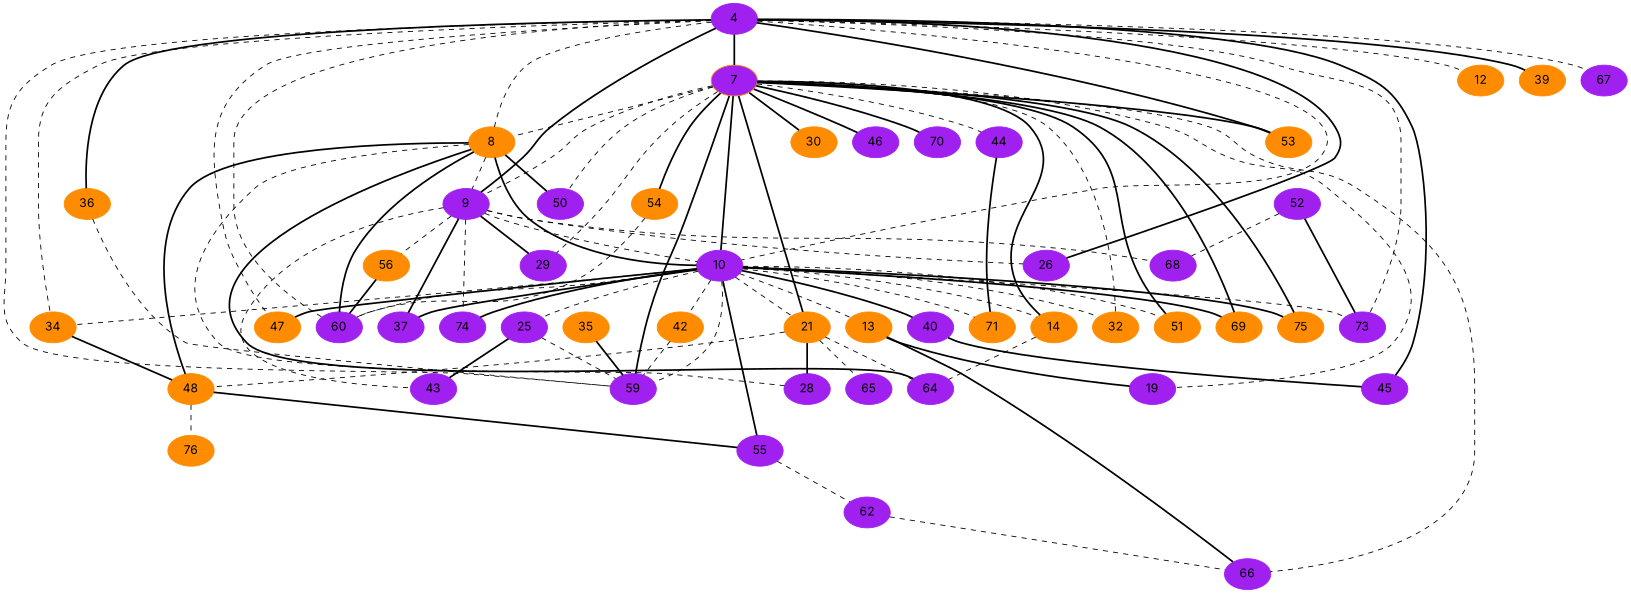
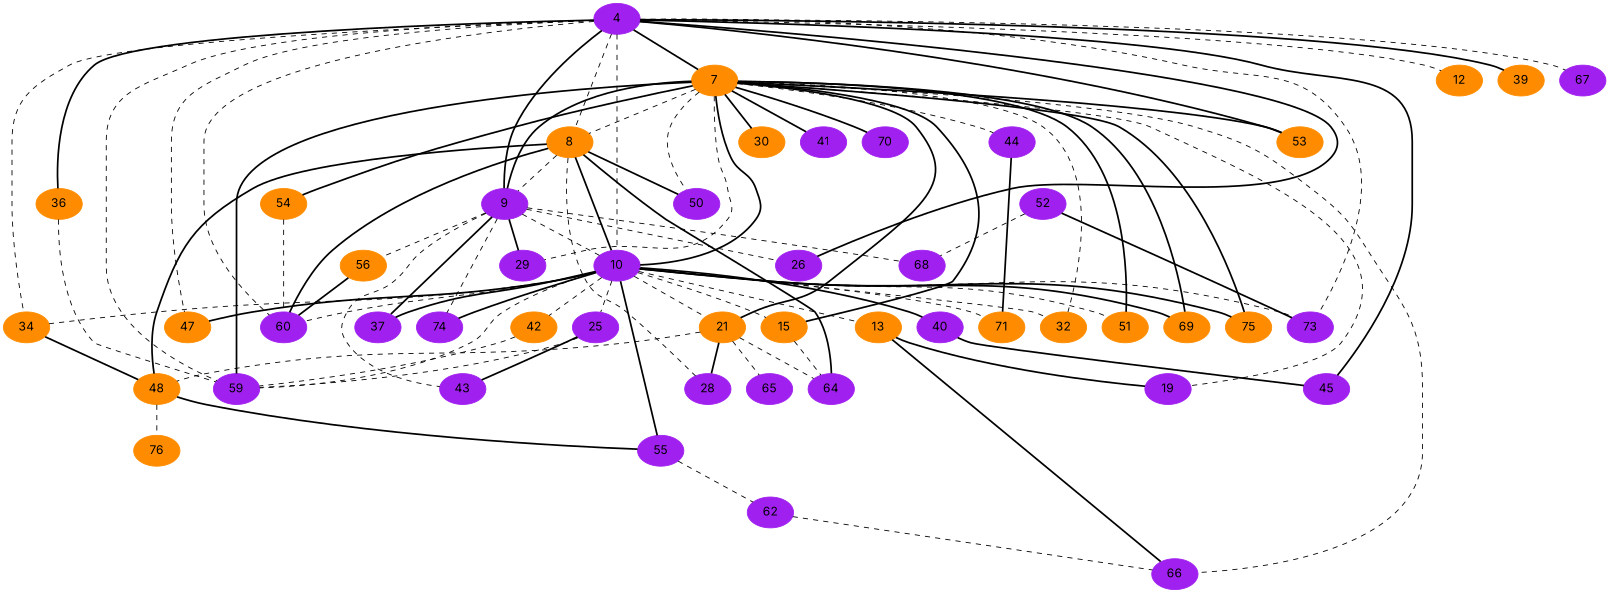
  graph {
    fontname=Inter
    node [color=purple fontname=Inter style=filled]
    edge [fontname=Inter style=dashed]
    4 [super="+2"]
-   7 [color=darkorange super="+5" fillcolor=purple]
+   7 [color=darkorange super="+5"]
    8 [color=darkorange super="+3"]
    9 [super="+1"]
    10 [super="+6"]
    12 [color=darkorange]
    26
    34 [color=darkorange]
    36 [color=darkorange]
    39 [color=darkorange]
    45
    47 [color=darkorange]
    53 [color=darkorange]
    59 [super="+31+57"]
    60 [super="+22"]
    67
    73 [super="+63"]
-   14 [color=darkorange]
+   14 [color=darkorange label=15]
    19
    21 [color=darkorange super="+20+15"]
    29
    30 [color=darkorange]
    32 [color=darkorange super="+23"]
-   41 [label=46]
+   41
    44
    50 [super="+49"]
    51 [color=darkorange super="+16"]
    54 [color=darkorange]
    66 [super="+61"]
    69 [color=darkorange]
    70 [super="+18"]
    75 [color=darkorange]
    28
    48 [color=darkorange super="+46"]
    64 [super="+27+58"]
    37
    43
    56 [color=darkorange]
    68
    74
    13 [color=darkorange]
    25 [super="+24"]
    40
    42 [color=darkorange]
    55
    71 [color=darkorange]
    65
    52
    76 [color=darkorange]
    62
-   35 [color=darkorange]
    4 -- 7 [style=bold weight=4]
    4 -- 8 [weight=4]
    4 -- 9 [style=bold weight=4]
    4 -- 10 [weight=4]
    4 -- 12
    4 -- 26 [style=bold]
    4 -- 34
    4 -- 36 [style=bold]
    4 -- 39 [style=bold weight=2]
    4 -- 45 [style=bold]
    4 -- 47
    4 -- 53 [style=bold]
    4 -- 59
    4 -- 60
    4 -- 67 [weight=2]
    4 -- 73
    7 -- 8 [weight=4]
-   7 -- 9 [weight=4]
+   7 -- 9 [style=bold weight=4]
    7 -- 10 [style=bold weight=4]
    7 -- 53 [style=bold]
    7 -- 59 [style=bold weight=5]
    7 -- 14 [style=bold]
    7 -- 19
    7 -- 21 [style=bold weight=3]
    7 -- 29
    7 -- 30 [style=bold]
    7 -- 32 [weight=2]
    7 -- 41 [style=bold]
    7 -- 44 [weight=2]
    7 -- 50 [weight=2]
    7 -- 51 [style=bold]
    7 -- 54 [style=bold]
    7 -- 66 [weight=2]
    7 -- 69 [style=bold]
    7 -- 70 [style=bold weight=3]
    7 -- 75 [style=bold]
    8 -- 9 [weight=4]
    8 -- 10 [style=bold weight=4]
    8 -- 60 [style=bold]
    8 -- 50 [style=bold]
    8 -- 28
    8 -- 48 [style=bold]
    8 -- 64 [style=bold]
    9 -- 10 [weight=4]
    9 -- 26
    9 -- 29 [style=bold]
    9 -- 37 [style=bold]
    9 -- 43
    9 -- 56
    9 -- 68
    9 -- 74
    10 -- 34
    10 -- 47 [style=bold]
    10 -- 59
    10 -- 60
    10 -- 73
    10 -- 14
    10 -- 21
    10 -- 32
    10 -- 51 [weight=2]
    10 -- 69 [style=bold]
    10 -- 75 [style=bold]
    10 -- 37 [style=bold]
    10 -- 74 [style=bold]
    10 -- 13 [weight=2]
    10 -- 25 [weight=2]
    10 -- 40 [style=bold weight=2]
    10 -- 42
    10 -- 55 [style=bold]
    10 -- 71
    34 -- 48 [style=bold]
    36 -- 59
    14 -- 64
    21 -- 28 [style=bold]
    21 -- 48
    21 -- 64 [weight=2]
    21 -- 65
    44 -- 71 [style=bold]
    54 -- 60
    48 -- 55 [style=bold]
    48 -- 76 [weight=2]
    56 -- 60 [style=bold]
    13 -- 19 [style=bold]
    13 -- 66 [style=bold]
    25 -- 59
    25 -- 43 [style=bold]
    40 -- 45 [style=bold]
    42 -- 59
    55 -- 62
    52 -- 73 [style=bold]
    52 -- 68
    62 -- 66
-   35 -- 59 [style=bold weight=2]
  }
